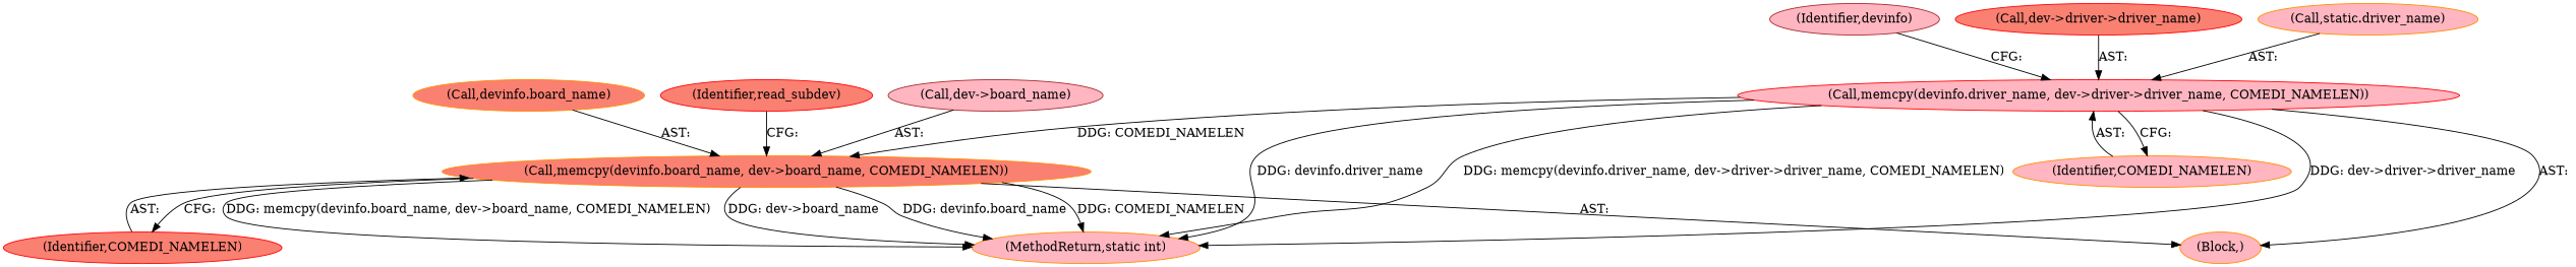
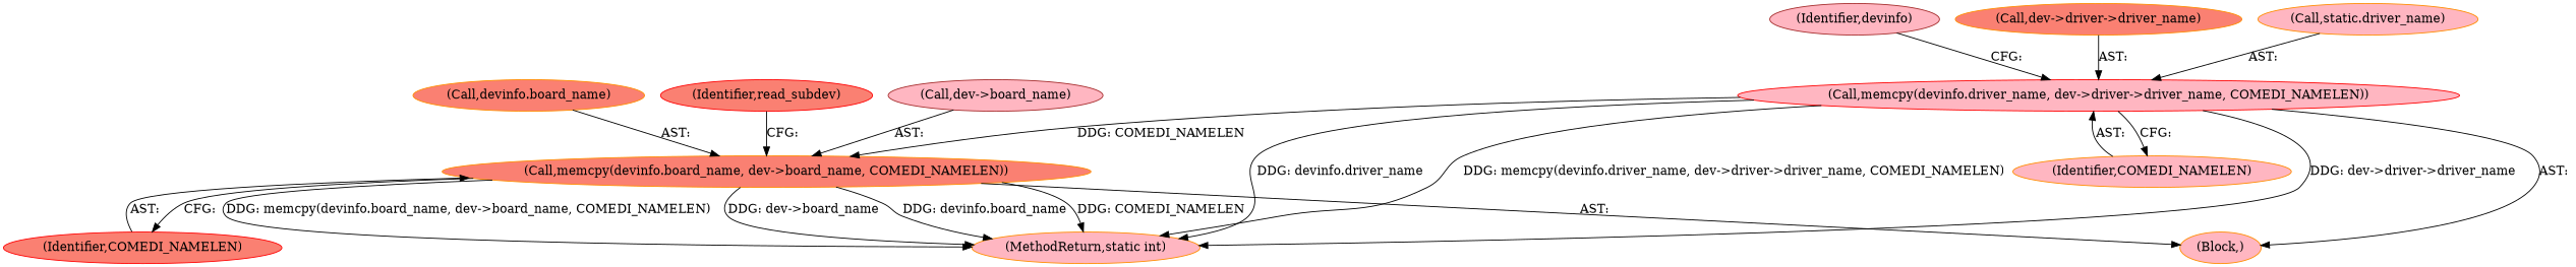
  digraph {
    node [color=darkorange fillcolor=lightpink style=filled]
    n1 [fillcolor=salmon label="(Call,memcpy(devinfo.board_name, dev->board_name, COMEDI_NAMELEN))"]
    n2 [color=red fillcolor=salmon label="(Identifier,COMEDI_NAMELEN)"]
    n3 [label="(MethodReturn,static int)"]
    n4 [label="(Block,)"]
    n5 [color=red label="(Call,memcpy(devinfo.driver_name, dev->driver->driver_name, COMEDI_NAMELEN))"]
    n6 [label="(Identifier,COMEDI_NAMELEN)"]
    n7 [color=red fillcolor=salmon label="(Identifier,read_subdev)"]
    n8 [color=brown label="(Identifier,devinfo)"]
-   n9 [color=red fillcolor=salmon label="(Call,dev->driver->driver_name)"]
+   n9 [fillcolor=salmon label="(Call,dev->driver->driver_name)"]
    n10 [label="(Call,static.driver_name)"]
    n11 [color=brown label="(Call,dev->board_name)"]
    n12 [fillcolor=salmon label="(Call,devinfo.board_name)"]
    n1 -> n2 [label="CFG: "]
    n1 -> n3 [label="DDG: devinfo.board_name"]
    n1 -> n3 [label="DDG: COMEDI_NAMELEN"]
    n1 -> n3 [label="DDG: memcpy(devinfo.board_name, dev->board_name, COMEDI_NAMELEN)"]
    n1 -> n3 [label="DDG: dev->board_name"]
    n1 -> n4 [label="AST: "]
    n2 -> n1 [label="AST: "]
    n5 -> n1 [label="DDG: COMEDI_NAMELEN"]
    n5 -> n3 [label="DDG: memcpy(devinfo.driver_name, dev->driver->driver_name, COMEDI_NAMELEN)"]
    n5 -> n3 [label="DDG: dev->driver->driver_name"]
    n5 -> n3 [label="DDG: devinfo.driver_name"]
    n5 -> n4 [label="AST: "]
    n5 -> n6 [label="CFG: "]
    n6 -> n5 [label="AST: "]
    n7 -> n1 [label="CFG: "]
    n8 -> n5 [label="CFG: "]
    n9 -> n5 [label="AST: "]
    n10 -> n5 [label="AST: "]
    n11 -> n1 [label="AST: "]
    n12 -> n1 [label="AST: "]
  }
